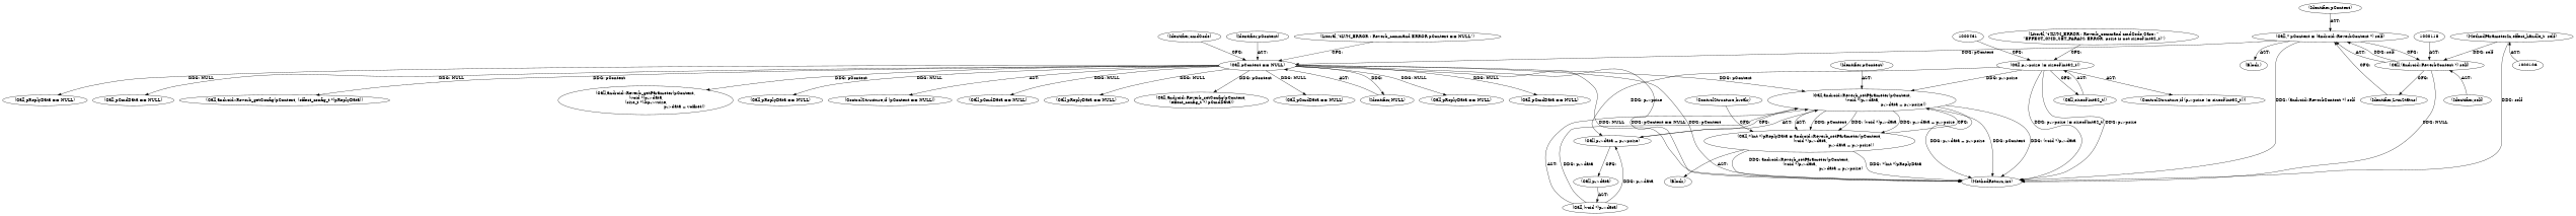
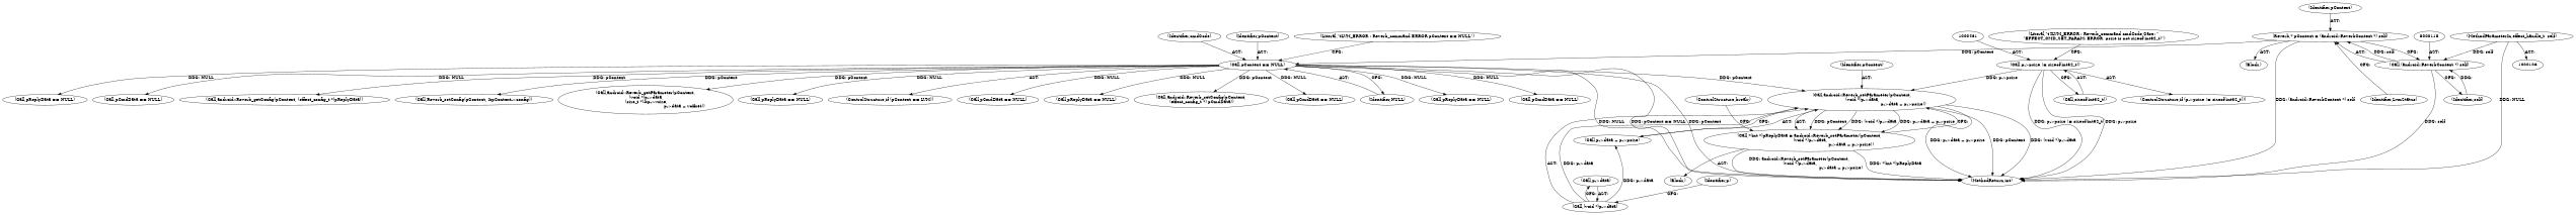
  digraph {
    n1 [label="(Call,android::Reverb_setParameter(pContext,\n (void *)p->data,\n                                                              p->data + p->psize))"]
    n2 [label="(Call,*(int *)pReplyData = android::Reverb_setParameter(pContext,\n (void *)p->data,\n                                                              p->data + p->psize))"]
    n3 [label="(MethodReturn,int)"]
    n4 [label="(Call,p->data + p->psize)"]
    n5 [label="(Block,)"]
    n6 [label="(Call,pContext == NULL)"]
    n7 [label="(Call,pCmdData == NULL)"]
    n8 [label="(Identifier,NULL)"]
    n9 [label="(Call,pReplyData == NULL)"]
    n10 [label="(Call,pCmdData == NULL)"]
    n11 [label="(Call,pReplyData == NULL)"]
    n12 [label="(Call,pCmdData == NULL)"]
    n13 [label="(Call,android::Reverb_getConfig(pContext, (effect_config_t *)pReplyData))"]
+   n14 [label="(Call,Reverb_setConfig(pContext, &pContext->config))"]
    n15 [label="(Call,android::Reverb_getParameter(pContext,\n (void *)p->data,\n (size_t *)&p->vsize,\n                                                          p->data + voffset))"]
    n16 [label="(Call,pReplyData == NULL)"]
-   n17 [label="(ControlStructure,if (pContext == NULL))"]
+   n17 [label="(ControlStructure,if (pContext == LVM))"]
    n18 [label="(Call,pCmdData == NULL)"]
    n19 [label="(Call,pReplyData == NULL)"]
    n20 [label="(Call,android::Reverb_setConfig(pContext,\n (effect_config_t *) pCmdData))"]
-   n21 [label="(Call,* pContext = (android::ReverbContext *) self)"]
+   n21 [label="(Reverb,* pContext = (android::ReverbContext *) self)"]
    n22 [label="(Call,(android::ReverbContext *) self)"]
    n23 [label="(Block,)"]
    n24 [label="(Identifier,self)"]
    n25 [label="(MethodParameterIn,effect_handle_t  self)"]
    1000106
    n27 [label="(Call,(void *)p->data)"]
    n28 [label="(Call,p->data)"]
    n29 [label="(Call,p->psize != sizeof(int32_t))"]
    n30 [label="(ControlStructure,if (p->psize != sizeof(int32_t)))"]
    n31 [label="(Call,sizeof(int32_t))"]
    n32 [label="(Identifier,pContext)"]
    n33 [label="(Identifier,pContext)"]
    n34 [label="(Literal,\"\tLVM_ERROR : Reverb_command ERROR pContext == NULL\")"]
    n35 [label="(Literal,\"\t4LVM_ERROR : Reverb_command cmdCode Case: \"\n \"EFFECT_CMD_SET_PARAM: ERROR, psize is not sizeof(int32_t)\")"]
    n36 [label="(ControlStructure,break;)"]
    n37 [label="(Identifier,LvmStatus)"]
+   n38 [label="(Identifier,p)"]
    n39 [label="(Identifier,pContext)"]
    n40 [label="(Identifier,cmdCode)"]
-   1000118
+   1000118 [label=8000118]
    1000431
    n1 -> n2 [label="AST: "]
    n1 -> n2 [label="DDG: pContext"]
    n1 -> n2 [label="DDG: (void *)p->data"]
    n1 -> n2 [label="DDG: p->data + p->psize"]
    n1 -> n3 [label="DDG: p->data + p->psize"]
    n1 -> n3 [label="DDG: pContext"]
    n1 -> n3 [label="DDG: (void *)p->data"]
    n1 -> n4 [label="CFG: "]
    n2 -> n1 [label="CFG: "]
    n2 -> n3 [label="DDG: android::Reverb_setParameter(pContext,\n (void *)p->data,\n                                                              p->data + p->psize)"]
    n2 -> n3 [label="DDG: *(int *)pReplyData"]
    n2 -> n5 [label="AST: "]
    n4 -> n1 [label="AST: "]
    n6 -> n1 [label="DDG: pContext"]
    n6 -> n3 [label="DDG: NULL"]
    n6 -> n3 [label="DDG: pContext == NULL"]
    n6 -> n3 [label="DDG: pContext"]
    n6 -> n7 [label="DDG: NULL"]
-   n6 -> n8 [label="DDG: "]
+   n6 -> n8 [label="CFG: "]
    n6 -> n9 [label="DDG: NULL"]
    n6 -> n10 [label="DDG: NULL"]
    n6 -> n11 [label="DDG: NULL"]
    n6 -> n12 [label="DDG: NULL"]
    n6 -> n13 [label="DDG: pContext"]
+   n6 -> n14 [label="DDG: pContext"]
    n6 -> n15 [label="DDG: pContext"]
    n6 -> n16 [label="DDG: NULL"]
    n6 -> n17 [label="AST: "]
    n6 -> n18 [label="DDG: NULL"]
    n6 -> n19 [label="DDG: NULL"]
    n6 -> n20 [label="DDG: pContext"]
    n8 -> n6 [label="AST: "]
    n21 -> n3 [label="DDG: (android::ReverbContext *) self"]
    n21 -> n6 [label="DDG: pContext"]
    n21 -> n22 [label="CFG: "]
    n21 -> n23 [label="AST: "]
-   n22 -> n3 [label="DDG: NULL"]
+   n22 -> n3 [label="DDG: self"]
    n22 -> n21 [label="AST: "]
    n22 -> n21 [label="DDG: self"]
-   n22 -> n37 [label="CFG: "]
-   n24 -> n22 [label="AST: "]
-   n25 -> n3 [label="DDG: self"]
+   n22 -> n24 [label="CFG: "]
+   n24 -> n22 [label="DDG: "]
+   n25 -> n3 [label="DDG: NULL"]
    n25 -> n22 [label="DDG: self"]
-   1000106 -> n25 [label="AST: "]
+   n25 -> 1000106 [label="AST: "]
    n27 -> n1 [label="AST: "]
    n27 -> n1 [label="DDG: p->data"]
    n27 -> n4 [label="DDG: p->data"]
-   n4 -> n28 [label="CFG: "]
+   n27 -> n28 [label="CFG: "]
    n28 -> n27 [label="AST: "]
    n29 -> n1 [label="DDG: p->psize"]
    n29 -> n3 [label="DDG: p->psize != sizeof(int32_t)"]
    n29 -> n3 [label="DDG: p->psize"]
-   n29 -> n4 [label="DDG: p->psize"]
    n29 -> n30 [label="AST: "]
    n29 -> n31 [label="CFG: "]
    n31 -> n29 [label="AST: "]
    n32 -> n6 [label="AST: "]
    n33 -> n21 [label="AST: "]
    n34 -> n6 [label="CFG: "]
    n35 -> n29 [label="CFG: "]
    n36 -> n2 [label="CFG: "]
    n37 -> n21 [label="CFG: "]
+   n38 -> n27 [label="CFG: "]
    n39 -> n1 [label="AST: "]
-   n40 -> n6 [label="CFG: "]
+   n40 -> n6 [label="AST: "]
    1000118 -> n22 [label="AST: "]
-   1000431 -> n29 [label="CFG: "]
+   1000431 -> n29 [label="AST: "]
  }
